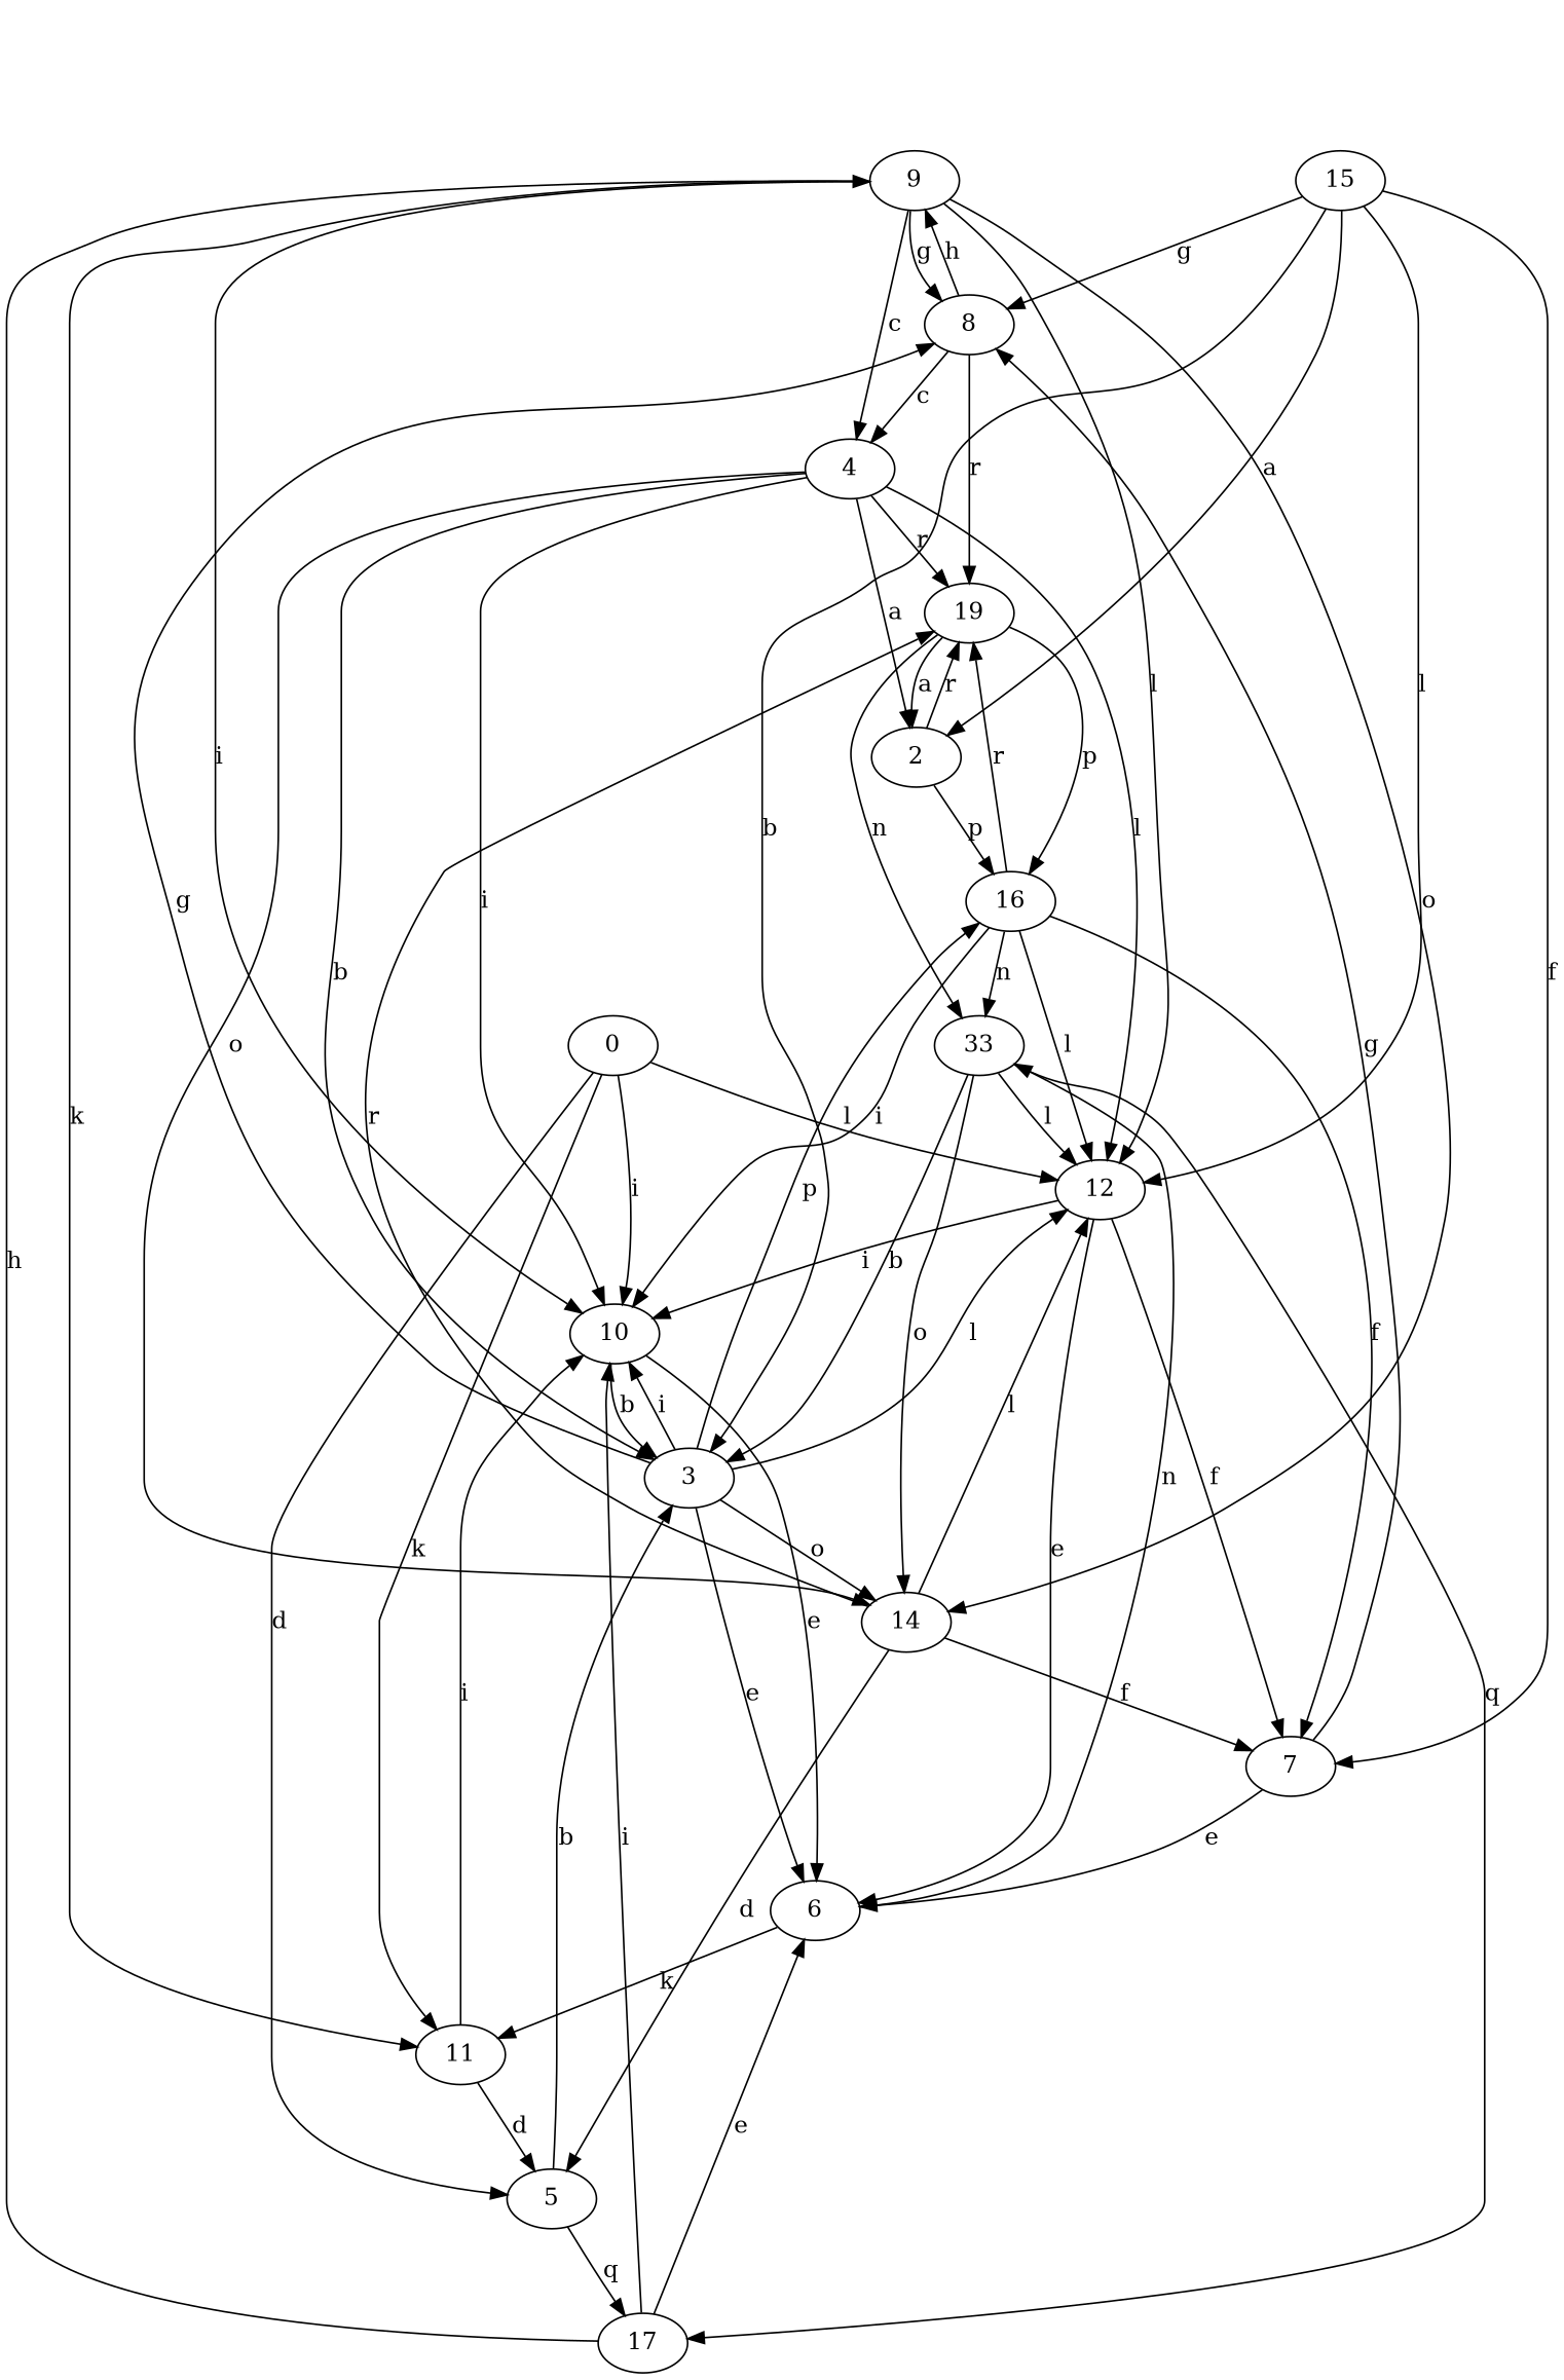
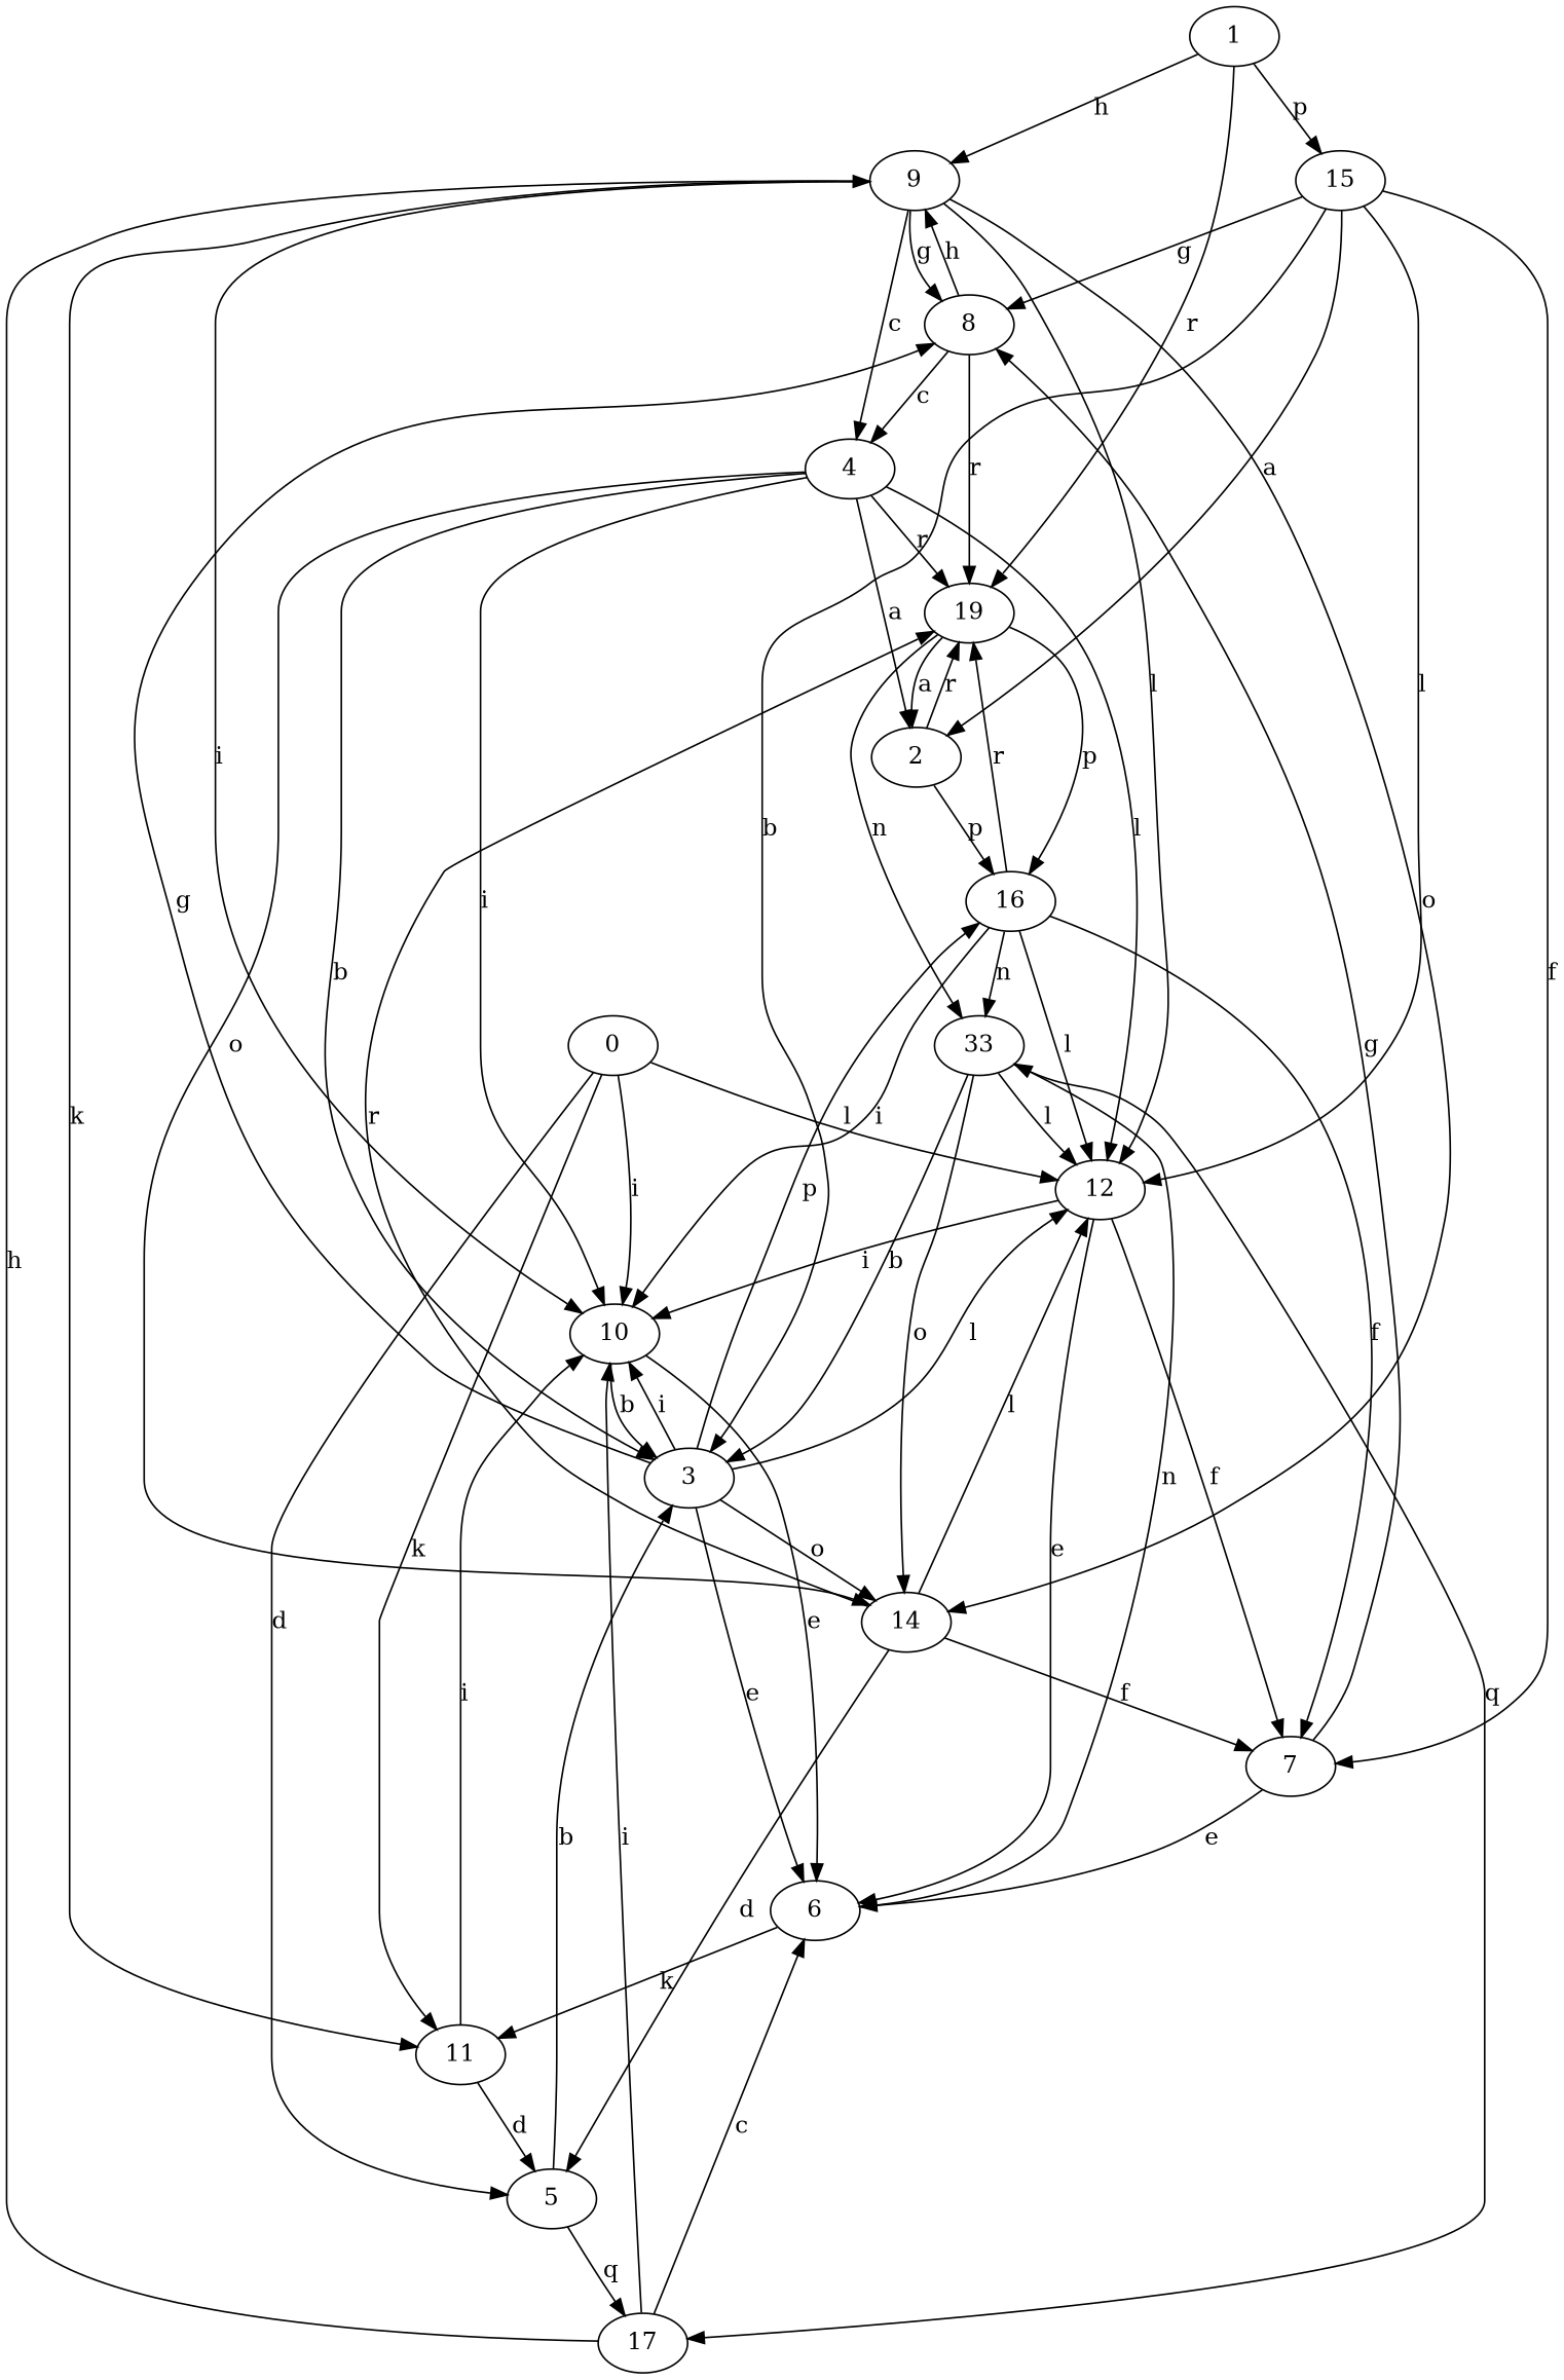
  strict digraph {
+   1
    9
    15
    19
    8
    10
    12
    14
    4
    11
    2
    3
    7
    16
    n15 [label=33]
    6
    5
    17
    0
+   1 -> 9 [label=h]
+   1 -> 15 [label=p]
+   1 -> 19 [label=r]
    9 -> 8 [label=g]
    9 -> 10 [label=i]
    9 -> 12 [label=l]
    9 -> 14 [label=o]
    9 -> 4 [label=c]
    9 -> 11 [label=k]
    15 -> 8 [label=g]
    15 -> 12 [label=l]
    15 -> 2 [label=a]
    15 -> 3 [label=b]
    15 -> 7 [label=f]
    19 -> 2 [label=a]
    19 -> 16 [label=p]
    19 -> n15 [label=n]
    8 -> 9 [label=h]
    8 -> 19 [label=r]
    8 -> 4 [label=c]
    10 -> 3 [label=b]
    10 -> 6 [label=e]
    12 -> 10 [label=i]
    12 -> 7 [label=f]
    12 -> 6 [label=e]
    14 -> 19 [label=r]
    14 -> 12 [label=l]
    14 -> 7 [label=f]
    14 -> 5 [label=d]
    4 -> 19 [label=r]
    4 -> 10 [label=i]
    4 -> 12 [label=l]
    4 -> 14 [label=o]
    4 -> 2 [label=a]
    4 -> 3 [label=b]
    11 -> 10 [label=i]
    11 -> 5 [label=d]
    2 -> 19 [label=r]
    2 -> 16 [label=p]
    3 -> 8 [label=g]
    3 -> 10 [label=i]
    3 -> 12 [label=l]
    3 -> 14 [label=o]
    3 -> 16 [label=p]
    3 -> 6 [label=e]
    7 -> 8 [label=g]
    7 -> 6 [label=e]
    16 -> 19 [label=r]
    16 -> 10 [label=i]
    16 -> 12 [label=l]
    16 -> 7 [label=f]
    16 -> n15 [label=n]
    n15 -> 12 [label=l]
    n15 -> 14 [label=o]
    n15 -> 3 [label=b]
    n15 -> 17 [label=q]
    6 -> 11 [label=k]
    6 -> n15 [label=n]
    5 -> 3 [label=b]
    5 -> 17 [label=q]
    17 -> 9 [label=h]
    17 -> 10 [label=i]
-   17 -> 6 [label=e]
+   17 -> 6 [label=c]
    0 -> 10 [label=i]
    0 -> 12 [label=l]
    0 -> 11 [label=k]
    0 -> 5 [label=d]
  }
